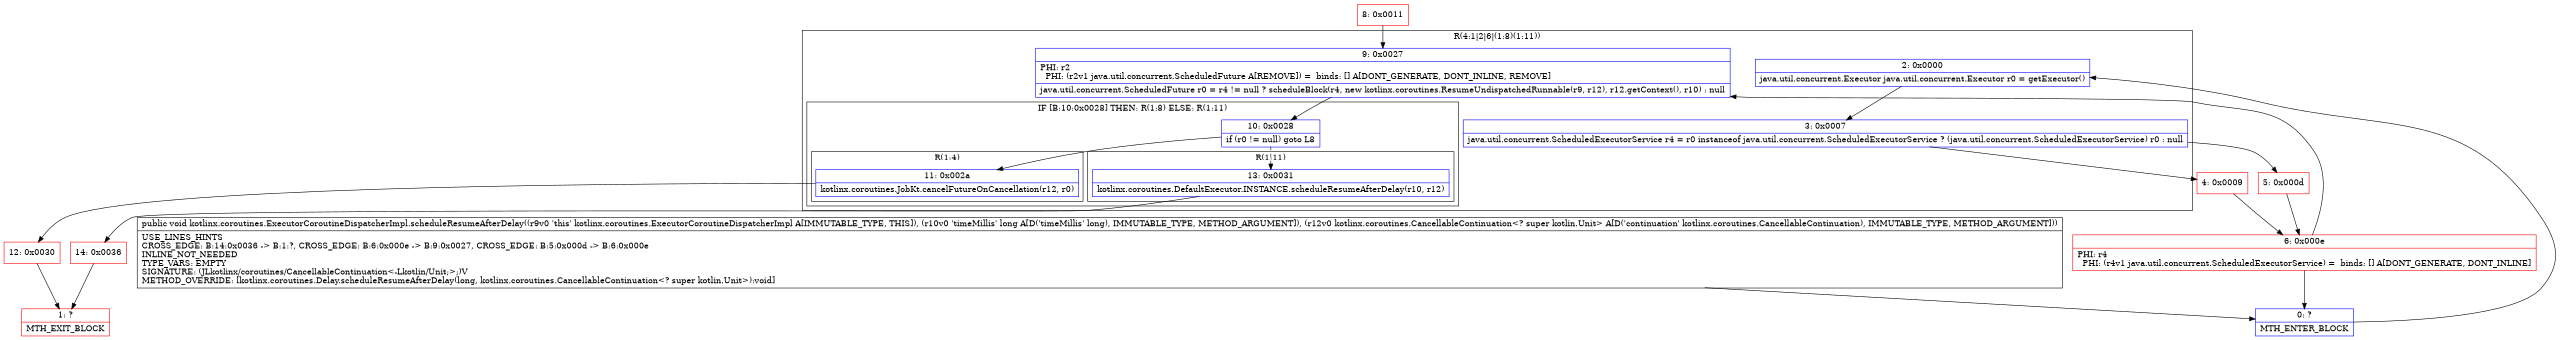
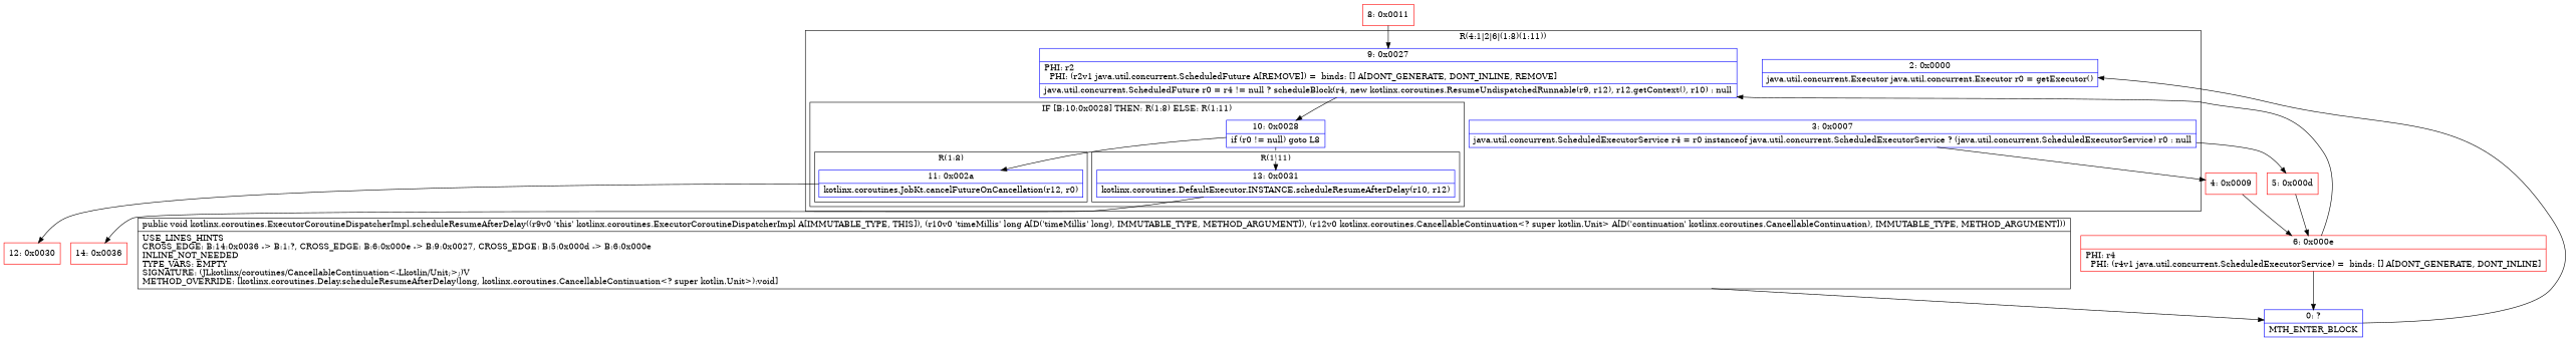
  digraph {
    node [color=blue shape=record]
    n1 [label="{11\:\ 0x002a|kotlinx.coroutines.JobKt.cancelFutureOnCancellation(r12, r0)\l}"]
    n2 [label="{13\:\ 0x0031|kotlinx.coroutines.DefaultExecutor.INSTANCE.scheduleResumeAfterDelay(r10, r12)\l}"]
    n3 [label="{10\:\ 0x0028|if (r0 != null) goto L8\l}"]
    n4 [label="{2\:\ 0x0000|java.util.concurrent.Executor java.util.concurrent.Executor r0 = getExecutor()\l}"]
    n5 [label="{3\:\ 0x0007|java.util.concurrent.ScheduledExecutorService r4 = r0 instanceof java.util.concurrent.ScheduledExecutorService ? (java.util.concurrent.ScheduledExecutorService) r0 : null\l}"]
    n6 [label="{9\:\ 0x0027|PHI: r2 \l  PHI: (r2v1 java.util.concurrent.ScheduledFuture A[REMOVE]) =  binds: [] A[DONT_GENERATE, DONT_INLINE, REMOVE]\l|java.util.concurrent.ScheduledFuture r0 = r4 != null ? scheduleBlock(r4, new kotlinx.coroutines.ResumeUndispatchedRunnable(r9, r12), r12.getContext(), r10) : null\l}"]
    n7 [color=red label="{12\:\ 0x0030}"]
    n8 [color=red label="{14\:\ 0x0036}"]
    n9 [color=red label="{4\:\ 0x0009}"]
    n10 [color=red label="{5\:\ 0x000d}"]
    n11 [color=red label="{6\:\ 0x000e|PHI: r4 \l  PHI: (r4v1 java.util.concurrent.ScheduledExecutorService) =  binds: [] A[DONT_GENERATE, DONT_INLINE]\l}"]
-   n12 [color=red label="{1\:\ ?|MTH_EXIT_BLOCK\l}"]
    n13 [label="{0\:\ ?|MTH_ENTER_BLOCK\l}"]
    n14 [color=red label="{8\:\ 0x0011}"]
    n15 [label="{public void kotlinx.coroutines.ExecutorCoroutineDispatcherImpl.scheduleResumeAfterDelay((r9v0 'this' kotlinx.coroutines.ExecutorCoroutineDispatcherImpl A[IMMUTABLE_TYPE, THIS]), (r10v0 'timeMillis' long A[D('timeMillis' long), IMMUTABLE_TYPE, METHOD_ARGUMENT]), (r12v0 kotlinx.coroutines.CancellableContinuation\<? super kotlin.Unit\> A[D('continuation' kotlinx.coroutines.CancellableContinuation), IMMUTABLE_TYPE, METHOD_ARGUMENT]))  | USE_LINES_HINTS\lCROSS_EDGE: B:14:0x0036 \-\> B:1:?, CROSS_EDGE: B:6:0x000e \-\> B:9:0x0027, CROSS_EDGE: B:5:0x000d \-\> B:6:0x000e\lINLINE_NOT_NEEDED\lTYPE_VARS: EMPTY\lSIGNATURE: (JLkotlinx\/coroutines\/CancellableContinuation\<\-Lkotlin\/Unit;\>;)V\lMETHOD_OVERRIDE: [kotlinx.coroutines.Delay.scheduleResumeAfterDelay(long, kotlinx.coroutines.CancellableContinuation\<? super kotlin.Unit\>):void]\l}" color=""]
    subgraph cluster_1 {
      label="R(4:1|2|6|(1:8)(1:11))"
      n4
      n5
      n6
      subgraph cluster_2 {
        label="IF [B:10:0x0028] THEN: R(1:8) ELSE: R(1:11)"
        n3
        subgraph cluster_3 {
-         label="R(1:4)"
+         label="R(1:8)"
          n1
        }
        subgraph cluster_4 {
          label="R(1:11)"
          n2
        }
      }
    }
    n1 -> n7
    n2 -> n8
    n3 -> n1
    n3 -> n2 [style=dashed]
-   n4 -> n5
    n5 -> n9
    n5 -> n10
    n6 -> n3
-   n7 -> n12
-   n8 -> n12
    n9 -> n11
    n10 -> n11
    n11 -> n6
    n11 -> n13
    n13 -> n4
    n14 -> n6
    n15 -> n13
  }
